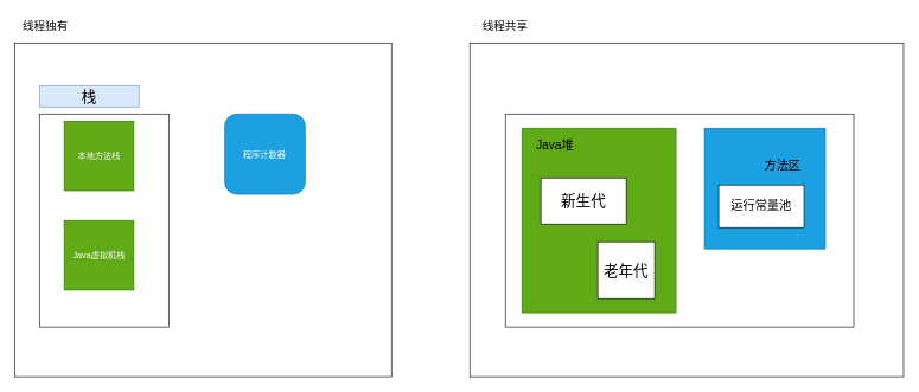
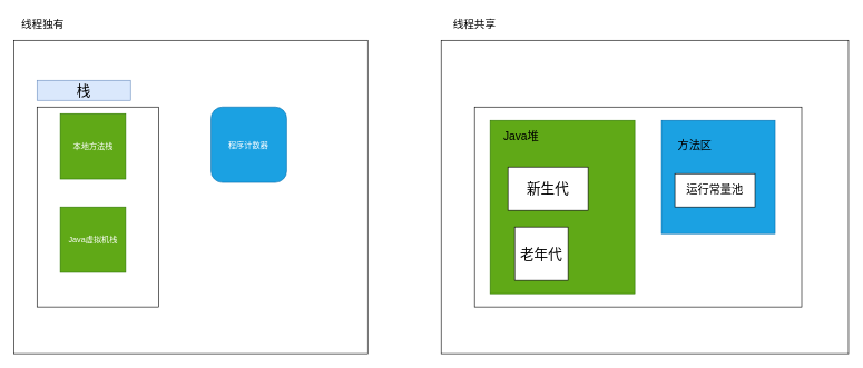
  <mxCell id="0" />
  <mxCell id="1" parent="0" />
  <mxCell id="2" value="" style="group;align=center;" vertex="1" connectable="0" parent="1"><mxGeometry x="20" y="20" width="530" height="510" as="geometry" /></mxCell>
  <mxCell id="3" value="" style="rounded=0;whiteSpace=wrap;html=1;" vertex="1" parent="2"><mxGeometry y="40" width="530.0" height="470" as="geometry" /></mxCell>
  <mxCell id="4" value="程序计数器" style="whiteSpace=wrap;html=1;aspect=fixed;fillColor=#1ba1e2;fontColor=#ffffff;strokeColor=#006EAF;rounded=1;" vertex="1" parent="2"><mxGeometry x="295.41" y="140" width="113.115" height="113.115" as="geometry" /></mxCell>
  <mxCell id="5" value="&lt;font style=&quot;font-size: 16px;&quot;&gt;线程独有&lt;/font&gt;" style="text;html=1;strokeColor=none;fillColor=none;align=center;verticalAlign=middle;whiteSpace=wrap;rounded=1;glass=1;shadow=1;sketch=1;" vertex="1" parent="2"><mxGeometry width="86.885" height="30" as="geometry" /></mxCell>
  <mxCell id="6" value="&lt;span style=&quot;font-size: 21px;&quot;&gt;栈&lt;/span&gt;" style="text;html=1;strokeColor=#6c8ebf;fillColor=#dae8fc;align=center;verticalAlign=middle;whiteSpace=wrap;rounded=0;" vertex="1" parent="2"><mxGeometry x="34.753" y="100" width="140" height="30" as="geometry" /></mxCell>
  <mxCell id="7" value="" style="whiteSpace=wrap;html=1;" vertex="1" parent="2"><mxGeometry x="34.754" y="140" width="182.459" height="300" as="geometry" /></mxCell>
  <mxCell id="8" value="Java虚拟机栈" style="whiteSpace=wrap;html=1;aspect=fixed;fillColor=#60a917;fontColor=#ffffff;strokeColor=#2D7600;" vertex="1" parent="2"><mxGeometry x="69.508" y="290" width="98.033" height="98.033" as="geometry" /></mxCell>
  <mxCell id="9" value="本地方法栈" style="whiteSpace=wrap;html=1;aspect=fixed;fillColor=#60a917;fontColor=#ffffff;strokeColor=#2D7600;" vertex="1" parent="2"><mxGeometry x="69.508" y="150" width="98.033" height="98.033" as="geometry" /></mxCell>
  <mxCell id="10" value="" style="group;rounded=1;glass=1;shadow=1;sketch=1;" vertex="1" connectable="0" parent="1"><mxGeometry x="660" y="20" width="610" height="510" as="geometry" /></mxCell>
  <mxCell id="11" value="" style="rounded=0;whiteSpace=wrap;html=1;" vertex="1" parent="10"><mxGeometry y="40" width="610" height="470" as="geometry" /></mxCell>
  <mxCell id="12" value="&lt;font style=&quot;font-size: 16px;&quot;&gt;线程共享&lt;/font&gt;" style="text;html=1;strokeColor=none;fillColor=none;align=center;verticalAlign=middle;whiteSpace=wrap;rounded=0;" vertex="1" parent="10"><mxGeometry width="100" height="30" as="geometry" /></mxCell>
  <mxCell id="13" value="" style="group" vertex="1" connectable="0" parent="10"><mxGeometry x="50" y="100" width="490" height="340" as="geometry" /></mxCell>
  <mxCell id="14" value="" style="whiteSpace=wrap;html=1;" vertex="1" parent="13"><mxGeometry y="40" width="490.0" height="300" as="geometry" /></mxCell>
  <mxCell id="15" value="" style="whiteSpace=wrap;html=1;aspect=fixed;fillColor=#1ba1e2;fontColor=#ffffff;strokeColor=#006EAF;" vertex="1" parent="13"><mxGeometry x="280" y="60" width="170" height="170" as="geometry" /></mxCell>
  <mxCell id="16" value="" style="whiteSpace=wrap;html=1;fillColor=#60a917;strokeColor=#2D7600;fontColor=#ffffff;" vertex="1" parent="13"><mxGeometry x="23.33" y="60" width="216.67" height="260" as="geometry" /></mxCell>
  <mxCell id="17" value="&lt;font style=&quot;font-size: 17px;&quot;&gt;Java堆&lt;/font&gt;" style="text;html=1;strokeColor=none;fillColor=none;align=center;verticalAlign=middle;whiteSpace=wrap;rounded=0;fontSize=16;" vertex="1" parent="13"><mxGeometry x="40" y="70" width="60" height="30" as="geometry" /></mxCell>
  <mxCell id="18" value="新生代" style="whiteSpace=wrap;html=1;aspect=fixed;fontSize=21;" vertex="1" parent="13"><mxGeometry x="50" y="130" width="120" height="65" as="geometry" /></mxCell>
- <mxCell id="19" value="老年代" style="whiteSpace=wrap;html=1;aspect=fixed;fontSize=21;" vertex="1" parent="13"><mxGeometry x="130" y="220" width="80" height="80" as="geometry" /></mxCell>
- <mxCell id="20" value="&lt;font style=&quot;font-size: 17px;&quot;&gt;方法区&lt;/font&gt;" style="text;html=1;strokeColor=none;fillColor=none;align=center;verticalAlign=middle;whiteSpace=wrap;rounded=0;fontSize=21;" vertex="1" parent="13"><mxGeometry x="360" y="95" width="60" height="30" as="geometry" /></mxCell>
- <mxCell id="21" value="运行常量池" style="rounded=0;whiteSpace=wrap;html=1;fontSize=17;" vertex="1" parent="13"><mxGeometry x="300" y="140" width="120" height="60" as="geometry" /></mxCell>
+ <mxCell id="19" value="老年代" style="whiteSpace=wrap;html=1;aspect=fixed;fontSize=21;" vertex="1" parent="13"><mxGeometry x="60" y="220" width="80" height="80" as="geometry" /></mxCell>
+ <mxCell id="20" value="&lt;font style=&quot;font-size: 17px;&quot;&gt;方法区&lt;/font&gt;" style="text;html=1;strokeColor=none;fillColor=none;align=center;verticalAlign=middle;whiteSpace=wrap;rounded=0;fontSize=21;" vertex="1" parent="13"><mxGeometry x="300" y="80" width="60" height="30" as="geometry" /></mxCell>
+ <mxCell id="21" value="运行常量池" style="rounded=0;whiteSpace=wrap;html=1;fontSize=17;" vertex="1" parent="13"><mxGeometry x="300" y="140" width="120" height="50" as="geometry" /></mxCell>
